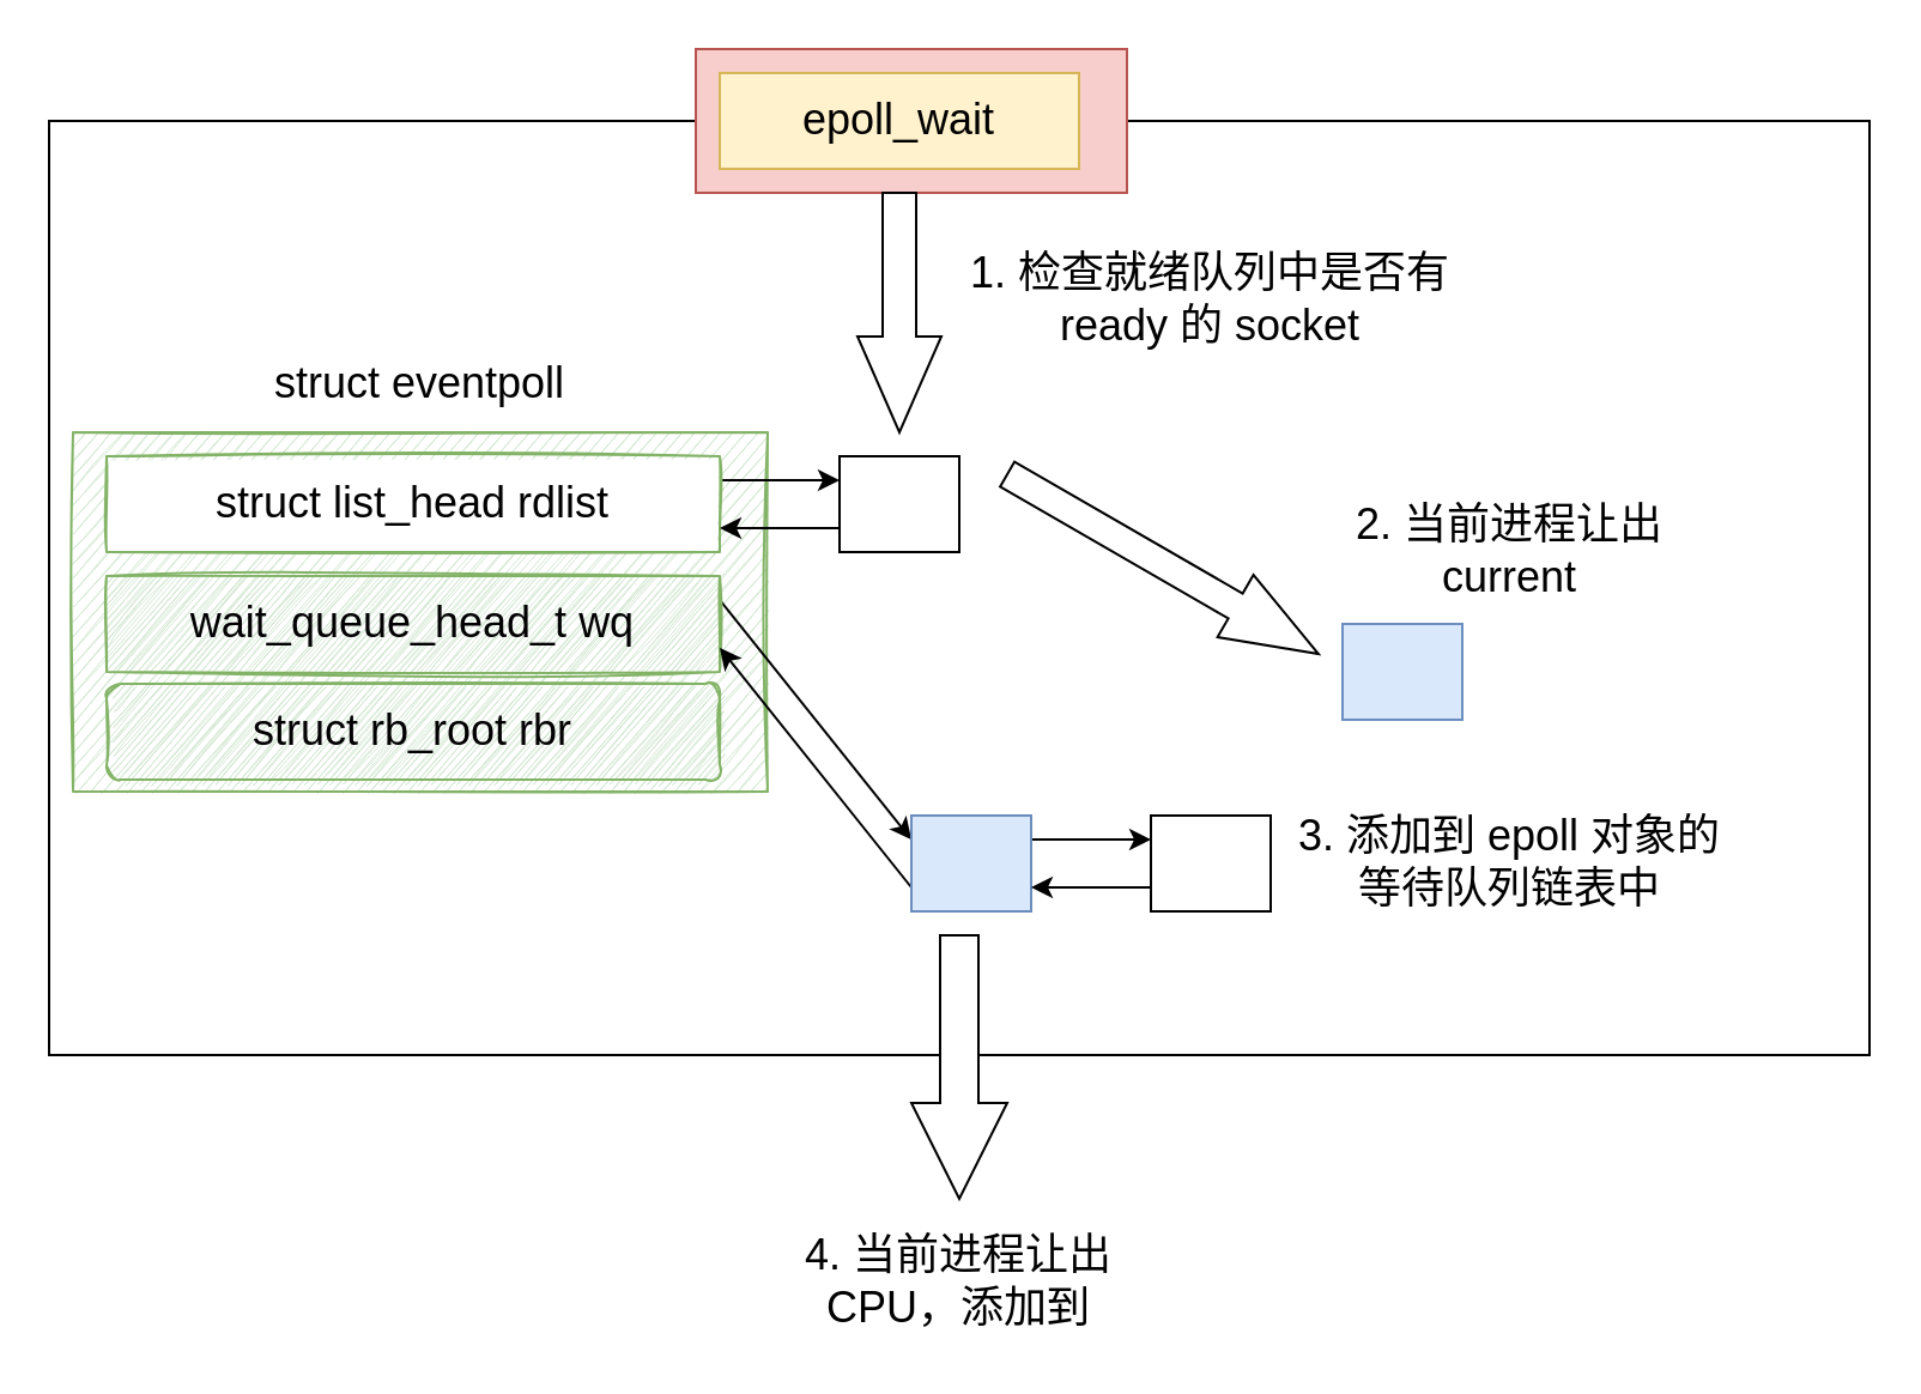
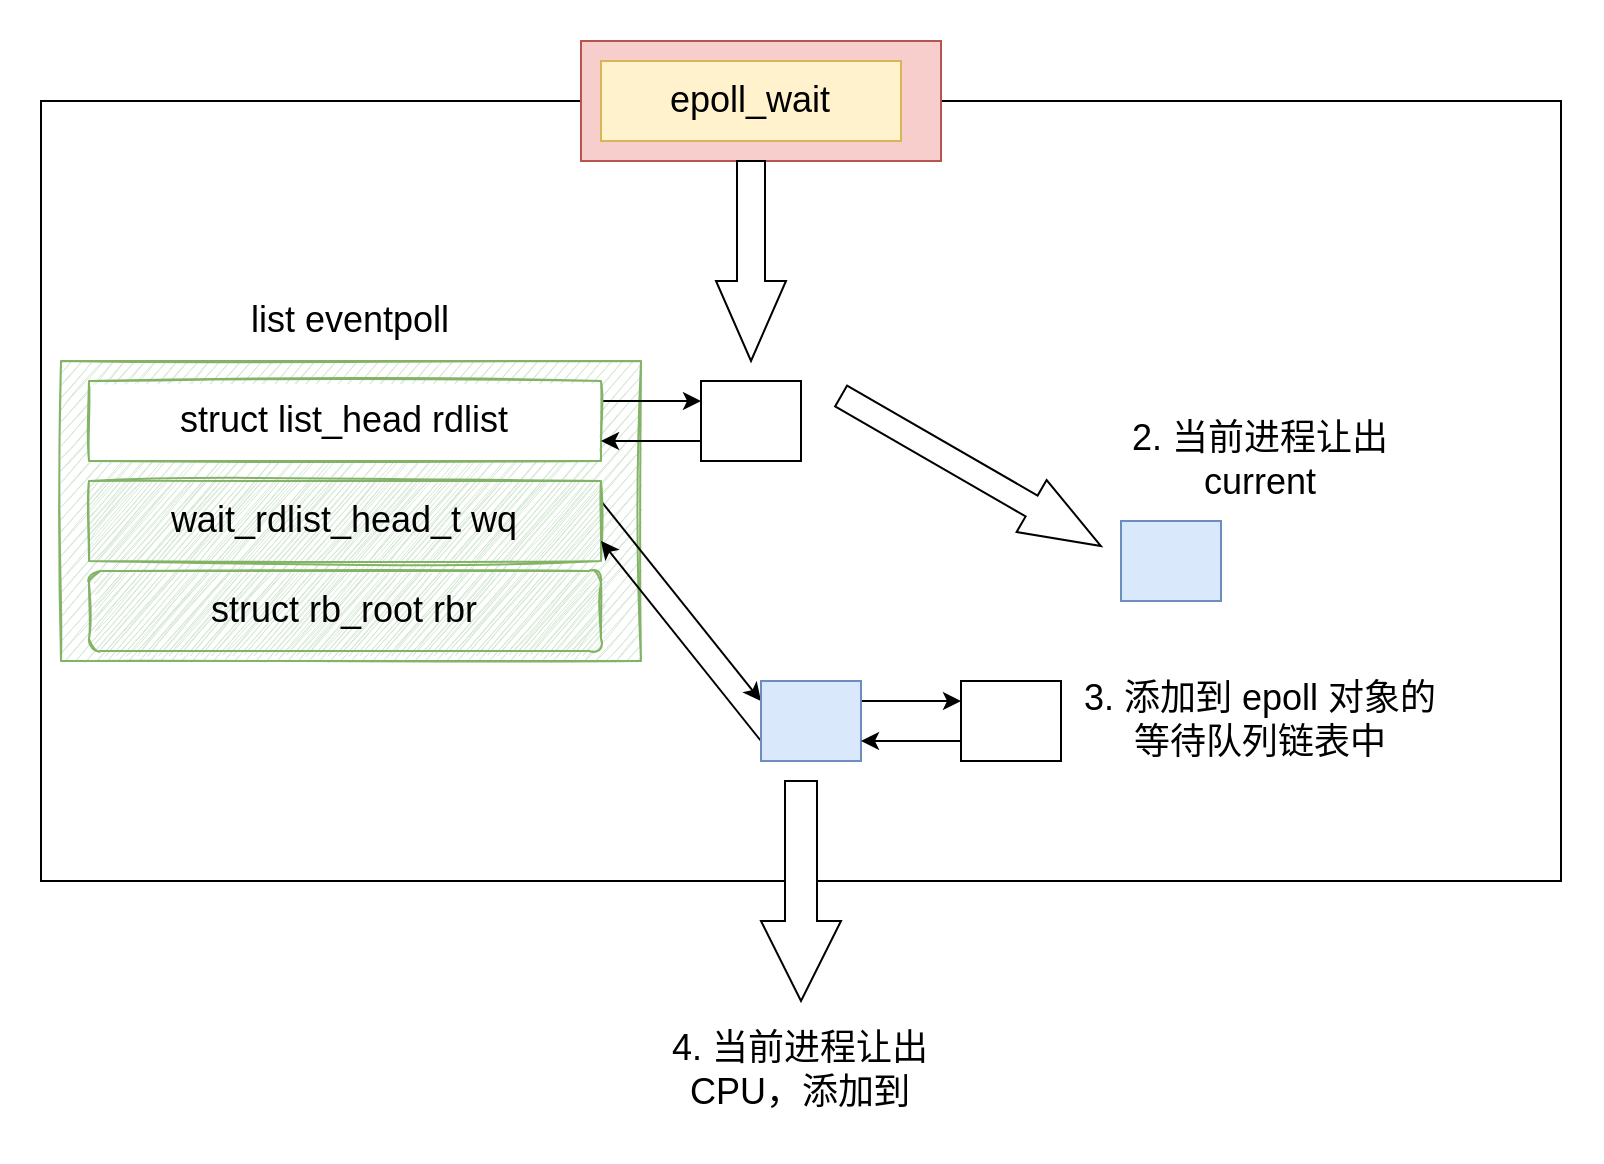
  <mxCell id="0" />
  <mxCell id="1" parent="0" />
  <mxCell id="2" value="" style="rounded=0;whiteSpace=wrap;html=1;fontSize=18;" parent="1" vertex="1"><mxGeometry x="20" y="50" width="760" height="390" as="geometry" /></mxCell>
  <mxCell id="3" value="" style="rounded=0;whiteSpace=wrap;html=1;fontSize=18;fillColor=#f8cecc;strokeColor=#b85450;" parent="1" vertex="1"><mxGeometry x="290" y="20" width="180" height="60" as="geometry" /></mxCell>
  <mxCell id="4" value="epoll_wait" style="rounded=0;whiteSpace=wrap;html=1;fontSize=18;fillColor=#fff2cc;strokeColor=#d6b656;" parent="1" vertex="1"><mxGeometry x="300" y="30" width="150" height="40" as="geometry" /></mxCell>
  <mxCell id="5" value="" style="rounded=0;whiteSpace=wrap;html=1;sketch=1;fontSize=18;fillColor=#d5e8d4;strokeColor=#82b366;" parent="1" vertex="1"><mxGeometry x="30" y="180" width="290" height="150" as="geometry" /></mxCell>
  <mxCell id="6" style="rounded=0;orthogonalLoop=1;jettySize=auto;html=1;exitX=1;exitY=0.25;exitDx=0;exitDy=0;entryX=0;entryY=0.25;entryDx=0;entryDy=0;fontSize=18;" edge="1" parent="1" source="7" target="13"><mxGeometry relative="1" as="geometry" /></mxCell>
  <mxCell id="7" value="struct list_head rdlist" style="rounded=0;whiteSpace=wrap;html=1;sketch=1;fontSize=18;fillColor=#ffffff;strokeColor=#82b366;" parent="1" vertex="1"><mxGeometry x="44" y="190" width="256" height="40" as="geometry" /></mxCell>
  <mxCell id="8" style="rounded=0;orthogonalLoop=1;jettySize=auto;html=1;exitX=1;exitY=0.25;exitDx=0;exitDy=0;entryX=0;entryY=0.25;entryDx=0;entryDy=0;fontSize=18;" edge="1" parent="1" source="9" target="16"><mxGeometry relative="1" as="geometry" /></mxCell>
- <mxCell id="9" value="wait_queue_head_t wq" style="rounded=0;whiteSpace=wrap;html=1;sketch=1;fontSize=18;fillColor=#d5e8d4;strokeColor=#82b366;" parent="1" vertex="1"><mxGeometry x="44" y="240" width="256" height="40" as="geometry" /></mxCell>
- <mxCell id="10" value="struct eventpoll" style="text;html=1;strokeColor=none;fillColor=none;align=center;verticalAlign=middle;whiteSpace=wrap;rounded=0;sketch=1;fontSize=18;" parent="1" vertex="1"><mxGeometry x="90" y="140" width="170" height="40" as="geometry" /></mxCell>
+ <mxCell id="9" value="wait_rdlist_head_t wq" style="rounded=0;whiteSpace=wrap;html=1;sketch=1;fontSize=18;fillColor=#d5e8d4;strokeColor=#82b366;" parent="1" vertex="1"><mxGeometry x="44" y="240" width="256" height="40" as="geometry" /></mxCell>
+ <mxCell id="10" value="list eventpoll" style="text;html=1;strokeColor=none;fillColor=none;align=center;verticalAlign=middle;whiteSpace=wrap;rounded=0;sketch=1;fontSize=18;" parent="1" vertex="1"><mxGeometry x="90" y="140" width="170" height="40" as="geometry" /></mxCell>
  <mxCell id="11" value="struct rb_root rbr" style="whiteSpace=wrap;html=1;sketch=1;fontSize=18;fillColor=#d5e8d4;strokeColor=#82b366;rounded=1;" parent="1" vertex="1"><mxGeometry x="44" y="285" width="256" height="40" as="geometry" /></mxCell>
  <mxCell id="12" style="rounded=0;orthogonalLoop=1;jettySize=auto;html=1;exitX=0;exitY=0.75;exitDx=0;exitDy=0;entryX=1;entryY=0.75;entryDx=0;entryDy=0;fontSize=18;" edge="1" parent="1" source="13" target="7"><mxGeometry relative="1" as="geometry" /></mxCell>
  <mxCell id="13" value="" style="rounded=0;whiteSpace=wrap;html=1;sketch=0;fontSize=18;" vertex="1" parent="1"><mxGeometry x="350" y="190" width="50" height="40" as="geometry" /></mxCell>
  <mxCell id="14" style="rounded=0;orthogonalLoop=1;jettySize=auto;html=1;exitX=0;exitY=0.75;exitDx=0;exitDy=0;entryX=1;entryY=0.75;entryDx=0;entryDy=0;fontSize=18;" edge="1" parent="1" source="16" target="9"><mxGeometry relative="1" as="geometry" /></mxCell>
  <mxCell id="15" style="edgeStyle=none;rounded=0;orthogonalLoop=1;jettySize=auto;html=1;exitX=1;exitY=0.25;exitDx=0;exitDy=0;entryX=0;entryY=0.25;entryDx=0;entryDy=0;fontSize=18;" edge="1" parent="1" source="16" target="23"><mxGeometry relative="1" as="geometry" /></mxCell>
  <mxCell id="16" value="" style="rounded=0;whiteSpace=wrap;html=1;sketch=0;fontSize=18;fillColor=#dae8fc;strokeColor=#6c8ebf;" vertex="1" parent="1"><mxGeometry x="380" y="340" width="50" height="40" as="geometry" /></mxCell>
  <mxCell id="17" value="" style="html=1;shadow=0;dashed=0;align=center;verticalAlign=middle;shape=mxgraph.arrows2.arrow;dy=0.6;dx=40;direction=south;notch=0;fontSize=18;" vertex="1" parent="1"><mxGeometry x="357.5" y="80" width="35" height="100" as="geometry" /></mxCell>
- <mxCell id="18" value="1. 检查就绪队列中是否有 ready 的 socket" style="text;html=1;strokeColor=none;fillColor=none;align=center;verticalAlign=middle;whiteSpace=wrap;rounded=0;fontSize=18;" vertex="1" parent="1"><mxGeometry x="400" y="100" width="210" height="50" as="geometry" /></mxCell>
  <mxCell id="19" value="" style="html=1;shadow=0;dashed=0;align=center;verticalAlign=middle;shape=mxgraph.arrows2.arrow;dy=0.6;dx=40;direction=south;notch=0;fontSize=18;rotation=-60;" vertex="1" parent="1"><mxGeometry x="470" y="160" width="30" height="150" as="geometry" /></mxCell>
  <mxCell id="20" value="" style="rounded=0;whiteSpace=wrap;html=1;sketch=0;fontSize=18;fillColor=#dae8fc;strokeColor=#6c8ebf;" vertex="1" parent="1"><mxGeometry x="560" y="260" width="50" height="40" as="geometry" /></mxCell>
  <mxCell id="21" value="2. 当前进程让出 current" style="text;html=1;strokeColor=none;fillColor=none;align=center;verticalAlign=middle;whiteSpace=wrap;rounded=0;fontSize=18;" vertex="1" parent="1"><mxGeometry x="550" y="210" width="160" height="40" as="geometry" /></mxCell>
  <mxCell id="22" style="edgeStyle=none;rounded=0;orthogonalLoop=1;jettySize=auto;html=1;exitX=0;exitY=0.75;exitDx=0;exitDy=0;entryX=1;entryY=0.75;entryDx=0;entryDy=0;fontSize=18;" edge="1" parent="1" source="23" target="16"><mxGeometry relative="1" as="geometry" /></mxCell>
  <mxCell id="23" value="" style="rounded=0;whiteSpace=wrap;html=1;sketch=0;fontSize=18;" vertex="1" parent="1"><mxGeometry x="480" y="340" width="50" height="40" as="geometry" /></mxCell>
  <mxCell id="24" value="3. 添加到 epoll 对象的等待队列链表中" style="text;html=1;strokeColor=none;fillColor=none;align=center;verticalAlign=middle;whiteSpace=wrap;rounded=0;fontSize=18;" vertex="1" parent="1"><mxGeometry x="540" y="335" width="180" height="50" as="geometry" /></mxCell>
  <mxCell id="25" value="" style="html=1;shadow=0;dashed=0;align=center;verticalAlign=middle;shape=mxgraph.arrows2.arrow;dy=0.6;dx=40;direction=south;notch=0;fontSize=18;" vertex="1" parent="1"><mxGeometry x="380" y="390" width="40" height="110" as="geometry" /></mxCell>
  <mxCell id="26" value="4. 当前进程让出 CPU，添加到" style="text;html=1;strokeColor=none;fillColor=none;align=center;verticalAlign=middle;whiteSpace=wrap;rounded=0;fontSize=18;" vertex="1" parent="1"><mxGeometry x="310" y="510" width="180" height="50" as="geometry" /></mxCell>
